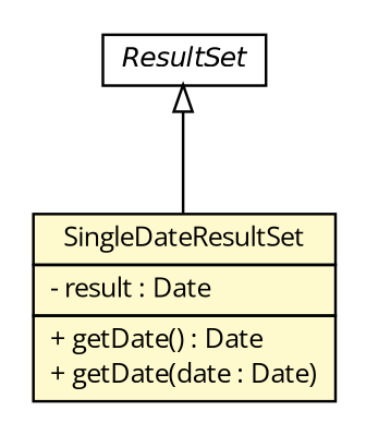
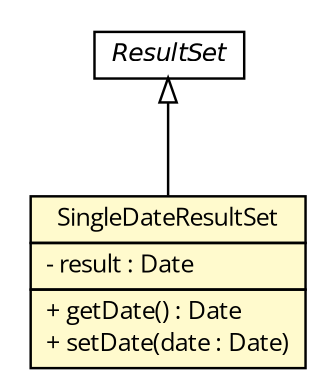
  digraph {
    fontname="Open Sans"
    node [fontcolor=black fontname="Open Sans" fontsize=10.0 shape=plaintext]
    n1 [label=<<table border="0" cellborder="1" cellspacing="0" cellpadding="2" port="p" href="./ResultSet.html"> 		<tr><td><table border="0" cellspacing="0" cellpadding="1"> 			<tr><td><font face="Helvetica-Oblique"> ResultSet </font></td></tr> 		</table></td></tr> 		</table>>]
-   n2 [label=<<table border="0" cellborder="1" cellspacing="0" cellpadding="2" port="p" bgcolor="lemonChiffon" href="./SingleDateResultSet.html"> 		<tr><td><table border="0" cellspacing="0" cellpadding="1"> 			<tr><td> SingleDateResultSet </td></tr> 		</table></td></tr> 		<tr><td><table border="0" cellspacing="0" cellpadding="1"> 			<tr><td align="left"> - result : Date </td></tr> 		</table></td></tr> 		<tr><td><table border="0" cellspacing="0" cellpadding="1"> 			<tr><td align="left"> + getDate() : Date </td></tr> 			<tr><td align="left"> + getDate(date : Date) </td></tr> 		</table></td></tr> 		</table>>]
+   n2 [label=<<table border="0" cellborder="1" cellspacing="0" cellpadding="2" port="p" bgcolor="lemonChiffon" href="./SingleDateResultSet.html"> 		<tr><td><table border="0" cellspacing="0" cellpadding="1"> 			<tr><td> SingleDateResultSet </td></tr> 		</table></td></tr> 		<tr><td><table border="0" cellspacing="0" cellpadding="1"> 			<tr><td align="left"> - result : Date </td></tr> 		</table></td></tr> 		<tr><td><table border="0" cellspacing="0" cellpadding="1"> 			<tr><td align="left"> + getDate() : Date </td></tr> 			<tr><td align="left"> + setDate(date : Date) </td></tr> 		</table></td></tr> 		</table>>]
    n1 -> n2 [arrowtail=empty dir=back fontname="Open Sans" fontsize=10 headport=p labelfontname=Helvetica labelfontsize=10 tailport=p]
  }
